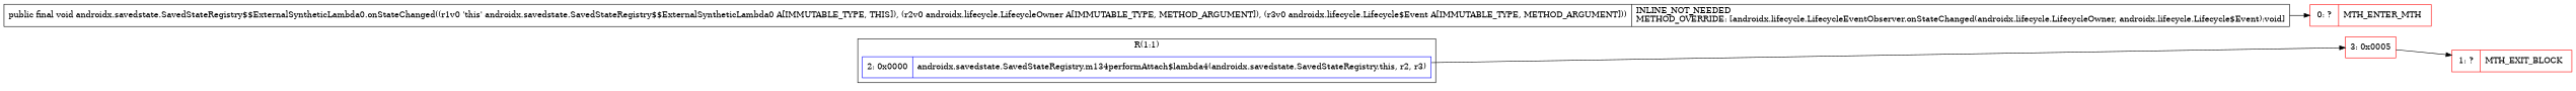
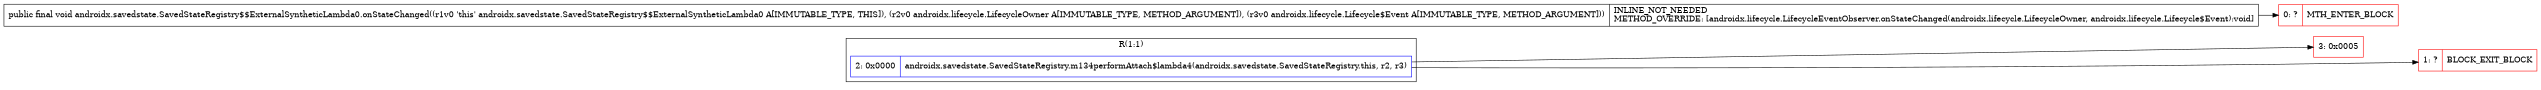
  digraph {
    rankdir=LR
    node [color=red shape=record]
    n1 [color=blue label="{2\:\ 0x0000|androidx.savedstate.SavedStateRegistry.m134performAttach$lambda4(androidx.savedstate.SavedStateRegistry.this, r2, r3)\l}"]
    n2 [label="{3\:\ 0x0005}"]
-   n3 [label="{1\:\ ?|MTH_EXIT_BLOCK\l}"]
-   n4 [label="{0\:\ ?|MTH_ENTER_MTH\l}"]
+   n3 [label="{1\:\ ?|BLOCK_EXIT_BLOCK\l}"]
+   n4 [label="{0\:\ ?|MTH_ENTER_BLOCK\l}"]
    n5 [label="{public final void androidx.savedstate.SavedStateRegistry$$ExternalSyntheticLambda0.onStateChanged((r1v0 'this' androidx.savedstate.SavedStateRegistry$$ExternalSyntheticLambda0 A[IMMUTABLE_TYPE, THIS]), (r2v0 androidx.lifecycle.LifecycleOwner A[IMMUTABLE_TYPE, METHOD_ARGUMENT]), (r3v0 androidx.lifecycle.Lifecycle$Event A[IMMUTABLE_TYPE, METHOD_ARGUMENT]))  | INLINE_NOT_NEEDED\lMETHOD_OVERRIDE: [androidx.lifecycle.LifecycleEventObserver.onStateChanged(androidx.lifecycle.LifecycleOwner, androidx.lifecycle.Lifecycle$Event):void]\l}" color=""]
    subgraph cluster_1 {
      label="R(1:1)"
      n1
    }
    n1 -> n2
-   n2 -> n3
+   n1 -> n3
    n5 -> n4
  }
